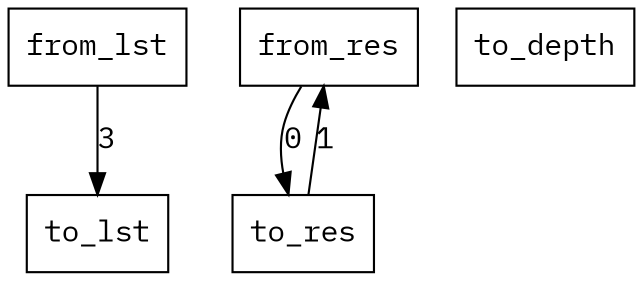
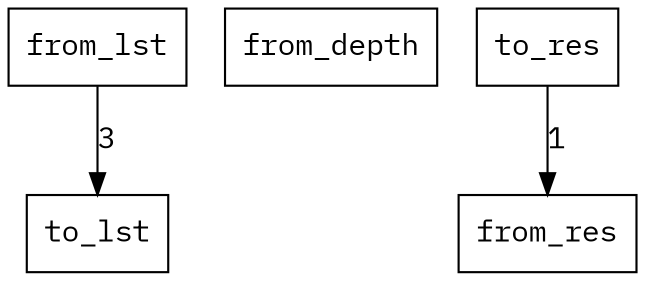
  digraph {
    fontname="IBM Plex Mono"
    rankdir=TB
    node [fillcolor=white fontname="IBM Plex Mono" shape=box style=filled]
    edge [fontname="IBM Plex Mono"]
    n1 [label=<from_lst>]
    n2 [label=<to_lst>]
+   n3 [label=<from_depth>]
    n4 [label=<from_res>]
    n5 [label=<to_res>]
-   n6 [label=<to_depth>]
    n1 -> n2 [label=3]
-   n4 -> n5 [label=0]
    n5 -> n4 [label=1]
  }
